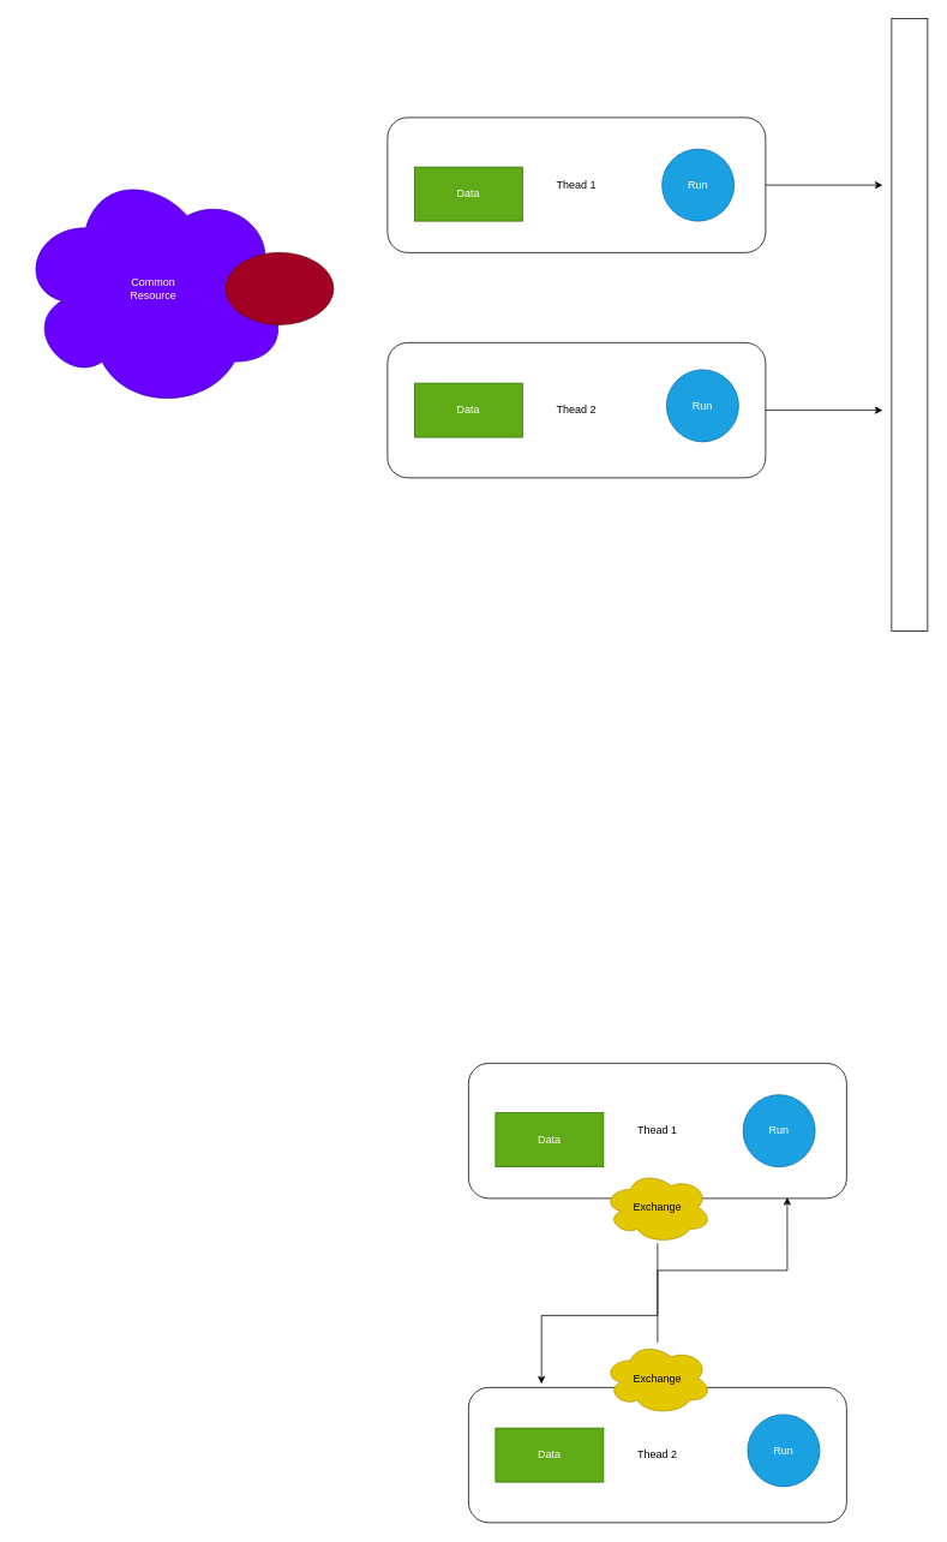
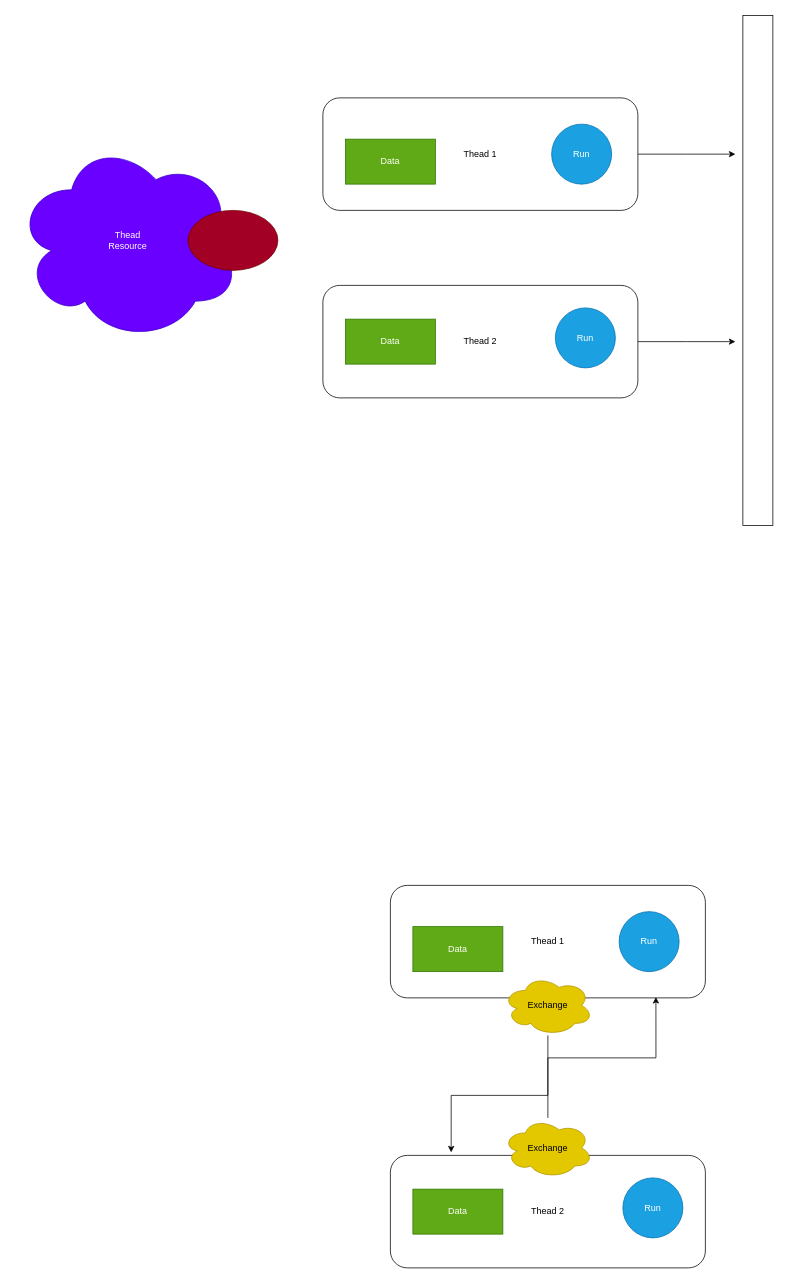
  <mxCell id="0" />
  <mxCell id="1" parent="0" />
  <mxCell id="2" style="edgeStyle=orthogonalEdgeStyle;rounded=0;orthogonalLoop=1;jettySize=auto;html=1;" parent="1" source="3" edge="1"><mxGeometry relative="1" as="geometry"><mxPoint x="980" y="205" as="targetPoint" /></mxGeometry></mxCell>
  <mxCell id="3" value="Thead 1" style="rounded=1;whiteSpace=wrap;html=1;" parent="1" vertex="1"><mxGeometry x="430" y="130" width="420" height="150" as="geometry" /></mxCell>
  <mxCell id="4" style="edgeStyle=orthogonalEdgeStyle;rounded=0;orthogonalLoop=1;jettySize=auto;html=1;" parent="1" source="5" edge="1"><mxGeometry relative="1" as="geometry"><mxPoint x="980" y="455" as="targetPoint" /></mxGeometry></mxCell>
  <mxCell id="5" value="Thead 2" style="rounded=1;whiteSpace=wrap;html=1;" parent="1" vertex="1"><mxGeometry x="430" y="380" width="420" height="150" as="geometry" /></mxCell>
  <mxCell id="6" value="Run" style="ellipse;whiteSpace=wrap;html=1;aspect=fixed;fillColor=#1ba1e2;fontColor=#ffffff;strokeColor=#006EAF;" parent="1" vertex="1"><mxGeometry x="740" y="410" width="80" height="80" as="geometry" /></mxCell>
  <mxCell id="7" value="Run" style="ellipse;whiteSpace=wrap;html=1;aspect=fixed;fillColor=#1ba1e2;fontColor=#ffffff;strokeColor=#006EAF;" parent="1" vertex="1"><mxGeometry x="735" y="165" width="80" height="80" as="geometry" /></mxCell>
  <mxCell id="8" value="Data" style="rounded=0;whiteSpace=wrap;html=1;fillColor=#60a917;fontColor=#ffffff;strokeColor=#2D7600;" parent="1" vertex="1"><mxGeometry x="460" y="185" width="120" height="60" as="geometry" /></mxCell>
  <mxCell id="9" value="Data" style="rounded=0;whiteSpace=wrap;html=1;fillColor=#60a917;fontColor=#ffffff;strokeColor=#2D7600;" parent="1" vertex="1"><mxGeometry x="460" y="425" width="120" height="60" as="geometry" /></mxCell>
  <mxCell id="10" value="" style="rounded=0;whiteSpace=wrap;html=1;" parent="1" vertex="1"><mxGeometry x="990" y="20" width="40" height="680" as="geometry" /></mxCell>
- <mxCell id="11" value="Common&lt;br&gt;Resource" style="ellipse;shape=cloud;whiteSpace=wrap;html=1;fillColor=#6a00ff;fontColor=#ffffff;strokeColor=#3700CC;" parent="1" vertex="1"><mxGeometry x="20" y="185" width="300" height="270" as="geometry" /></mxCell>
+ <mxCell id="11" value="Thead&lt;br&gt;Resource" style="ellipse;shape=cloud;whiteSpace=wrap;html=1;fillColor=#6a00ff;fontColor=#ffffff;strokeColor=#3700CC;" parent="1" vertex="1"><mxGeometry x="20" y="185" width="300" height="270" as="geometry" /></mxCell>
  <mxCell id="12" value="" style="ellipse;whiteSpace=wrap;html=1;fillColor=#a20025;fontColor=#ffffff;strokeColor=#6F0000;" parent="1" vertex="1"><mxGeometry x="250" y="280" width="120" height="80" as="geometry" /></mxCell>
  <mxCell id="13" value="Thead 1" style="rounded=1;whiteSpace=wrap;html=1;" parent="1" vertex="1"><mxGeometry x="520" y="1180" width="420" height="150" as="geometry" /></mxCell>
  <mxCell id="14" value="Thead 2" style="rounded=1;whiteSpace=wrap;html=1;" parent="1" vertex="1"><mxGeometry x="520" y="1540" width="420" height="150" as="geometry" /></mxCell>
  <mxCell id="15" value="Run" style="ellipse;whiteSpace=wrap;html=1;aspect=fixed;fillColor=#1ba1e2;fontColor=#ffffff;strokeColor=#006EAF;" parent="1" vertex="1"><mxGeometry x="830" y="1570" width="80" height="80" as="geometry" /></mxCell>
  <mxCell id="16" value="Run" style="ellipse;whiteSpace=wrap;html=1;aspect=fixed;fillColor=#1ba1e2;fontColor=#ffffff;strokeColor=#006EAF;" parent="1" vertex="1"><mxGeometry x="825" y="1215" width="80" height="80" as="geometry" /></mxCell>
  <mxCell id="17" value="Data" style="rounded=0;whiteSpace=wrap;html=1;fillColor=#60a917;fontColor=#ffffff;strokeColor=#2D7600;" parent="1" vertex="1"><mxGeometry x="550" y="1235" width="120" height="60" as="geometry" /></mxCell>
  <mxCell id="18" value="Data" style="rounded=0;whiteSpace=wrap;html=1;fillColor=#60a917;fontColor=#ffffff;strokeColor=#2D7600;" parent="1" vertex="1"><mxGeometry x="550" y="1585" width="120" height="60" as="geometry" /></mxCell>
  <mxCell id="19" value="Exchange" style="ellipse;shape=cloud;whiteSpace=wrap;html=1;fillColor=#e3c800;fontColor=#000000;strokeColor=#B09500;" parent="1" vertex="1"><mxGeometry x="670" y="1490" width="120" height="80" as="geometry" /></mxCell>
  <mxCell id="20" value="Exchange" style="ellipse;shape=cloud;whiteSpace=wrap;html=1;fillColor=#e3c800;fontColor=#000000;strokeColor=#B09500;" parent="1" vertex="1"><mxGeometry x="670" y="1300" width="120" height="80" as="geometry" /></mxCell>
  <mxCell id="21" style="edgeStyle=orthogonalEdgeStyle;rounded=0;orthogonalLoop=1;jettySize=auto;html=1;entryX=0.193;entryY=-0.027;entryDx=0;entryDy=0;entryPerimeter=0;" parent="1" source="20" target="14" edge="1"><mxGeometry relative="1" as="geometry" /></mxCell>
  <mxCell id="22" style="edgeStyle=orthogonalEdgeStyle;rounded=0;orthogonalLoop=1;jettySize=auto;html=1;entryX=0.843;entryY=0.993;entryDx=0;entryDy=0;entryPerimeter=0;" parent="1" source="19" target="13" edge="1"><mxGeometry relative="1" as="geometry" /></mxCell>
